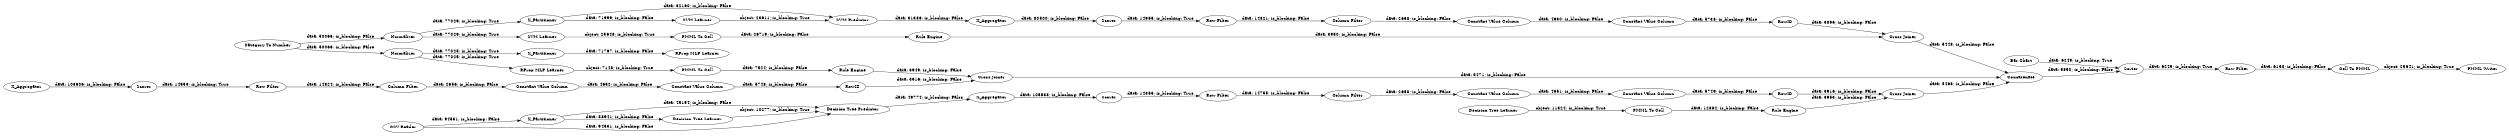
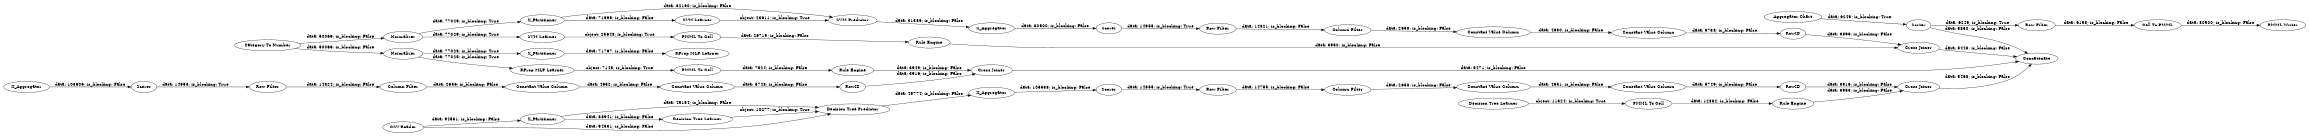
  digraph {
    rankdir=LR
    n1 [label="Cross Joiner"]
    n2 [label=Concatenate]
    n3 [label=Sorter]
    n4 [label="Constant Value Column"]
    n5 [label="Constant Value Column"]
    n6 [label=RowID]
    n7 [label="SVM Learner"]
    n8 [label="SVM Predictor"]
    n9 [label=X_Aggregator]
    n10 [label="Column Filter"]
    n11 [label="PMML To Cell"]
    n12 [label="Rule Engine"]
    n13 [label="Cross Joiner"]
    n14 [label="Constant Value Column"]
    n15 [label=RowID]
    n16 [label="Cross Joiner"]
    n17 [label="Row Filter"]
    n18 [label="Rule Engine"]
    n19 [label=X_Aggregator]
    n20 [label=Scorer]
    n21 [label="Constant Value Column"]
    n22 [label=RowID]
    n23 [label="Decision Tree Learner"]
    n24 [label="Decision Tree Predictor"]
    n25 [label=X_Aggregator]
    n26 [label=Scorer]
    n27 [label="Row Filter"]
    n28 [label="PMML To Cell"]
    n29 [label="Decision Tree Learner"]
    n30 [label=Normalizer]
    n31 [label="RProp MLP Learner"]
    n32 [label=X_Partitioner]
    n33 [label="PMML To Cell"]
    n34 [label="RProp MLP Learner"]
    n35 [label="Rule Engine"]
    n36 [label="Constant Value Column"]
    n37 [label="Row Filter"]
    n38 [label="Column Filter"]
    n39 [label=Scorer]
    n40 [label=X_Partitioner]
    n41 [label="Row Filter"]
    n42 [label="Column Filter"]
    n43 [label="SVM Learner"]
    n44 [label=X_Partitioner]
    n45 [label="Constant Value Column"]
    n46 [label="Category To Number"]
    n47 [label=Normalizer]
    n48 [label="Cell To PMML"]
    n49 [label="PMML Writer"]
    n50 [label="CSV Reader"]
-   n51 [label="Bar Chart"]
+   n51 [label="Aggregator Chart"]
    n1 -> n2 [label="data: 5468; is_blocking: False"]
-   n2 -> n3 [label="data: 5850; is_blocking: False"]
+   n3 -> n2 [label="data: 5850; is_blocking: False"]
    n3 -> n17 [label="data: 6249; is_blocking: True"]
    n4 -> n5 [label="data: 4651; is_blocking: False"]
    n5 -> n6 [label="data: 5749; is_blocking: False"]
    n6 -> n1 [label="data: 3916; is_blocking: False"]
    n7 -> n8 [label="object: 23611; is_blocking: True"]
    n8 -> n9 [label="data: 31386; is_blocking: False"]
    n9 -> n39 [label="data: 80500; is_blocking: False"]
    n10 -> n4 [label="data: 2658; is_blocking: False"]
    n11 -> n12 [label="data: 26719; is_blocking: False"]
    n12 -> n13 [label="data: 3950; is_blocking: False"]
    n13 -> n2 [label="data: 5448; is_blocking: False"]
    n14 -> n15 [label="data: 5748; is_blocking: False"]
    n15 -> n16 [label="data: 3916; is_blocking: False"]
    n16 -> n2 [label="data: 5471; is_blocking: False"]
    n17 -> n48 [label="data: 6158; is_blocking: False"]
    n18 -> n1 [label="data: 3953; is_blocking: False"]
    n19 -> n20 [label="data: 103606; is_blocking: False"]
    n20 -> n37 [label="data: 14953; is_blocking: True"]
    n21 -> n22 [label="data: 5738; is_blocking: False"]
    n22 -> n13 [label="data: 3896; is_blocking: False"]
    n23 -> n24 [label="object: 10277; is_blocking: True"]
    n24 -> n25 [label="data: 49774; is_blocking: False"]
    n25 -> n26 [label="data: 105538; is_blocking: False"]
    n26 -> n27 [label="data: 14855; is_blocking: True"]
    n27 -> n10 [label="data: 14755; is_blocking: False"]
    n28 -> n18 [label="data: 12882; is_blocking: False"]
    n29 -> n28 [label="object: 11324; is_blocking: True"]
    n30 -> n31 [label="data: 77025; is_blocking: True"]
    n30 -> n32 [label="data: 77025; is_blocking: True"]
    n31 -> n33 [label="object: 7148; is_blocking: True"]
    n32 -> n34 [label="data: 71767; is_blocking: False"]
    n33 -> n35 [label="data: 7524; is_blocking: False"]
    n35 -> n16 [label="data: 3949; is_blocking: False"]
    n36 -> n14 [label="data: 4652; is_blocking: False"]
    n37 -> n38 [label="data: 14824; is_blocking: False"]
    n38 -> n36 [label="data: 2656; is_blocking: False"]
    n39 -> n41 [label="data: 14955; is_blocking: True"]
    n40 -> n23 [label="data: 88941; is_blocking: False"]
    n40 -> n24 [label="data: 45154; is_blocking: False"]
    n41 -> n42 [label="data: 14821; is_blocking: False"]
    n42 -> n45 [label="data: 2658; is_blocking: False"]
    n43 -> n11 [label="object: 25648; is_blocking: True"]
    n44 -> n7 [label="data: 71999; is_blocking: False"]
    n44 -> n8 [label="data: 32160; is_blocking: False"]
    n45 -> n21 [label="data: 4630; is_blocking: False"]
    n46 -> n30 [label="data: 50066; is_blocking: False"]
    n46 -> n47 [label="data: 50066; is_blocking: False"]
    n47 -> n43 [label="data: 77029; is_blocking: True"]
    n47 -> n44 [label="data: 77029; is_blocking: True"]
-   n48 -> n49 [label="object: 25641; is_blocking: True"]
+   n48 -> n49 [label="data: 80500; is_blocking: False"]
    n50 -> n24 [label="data: 94531; is_blocking: False"]
    n50 -> n40 [label="data: 94531; is_blocking: False"]
    n51 -> n3 [label="data: 6249; is_blocking: True"]
  }
